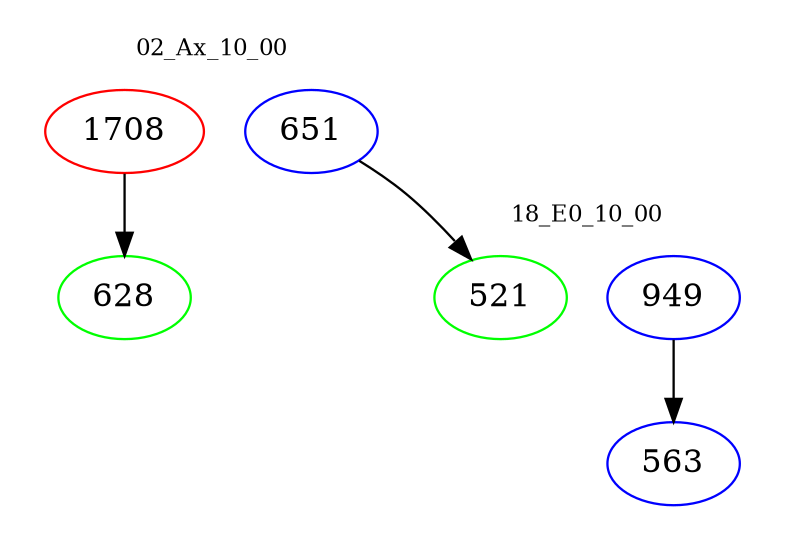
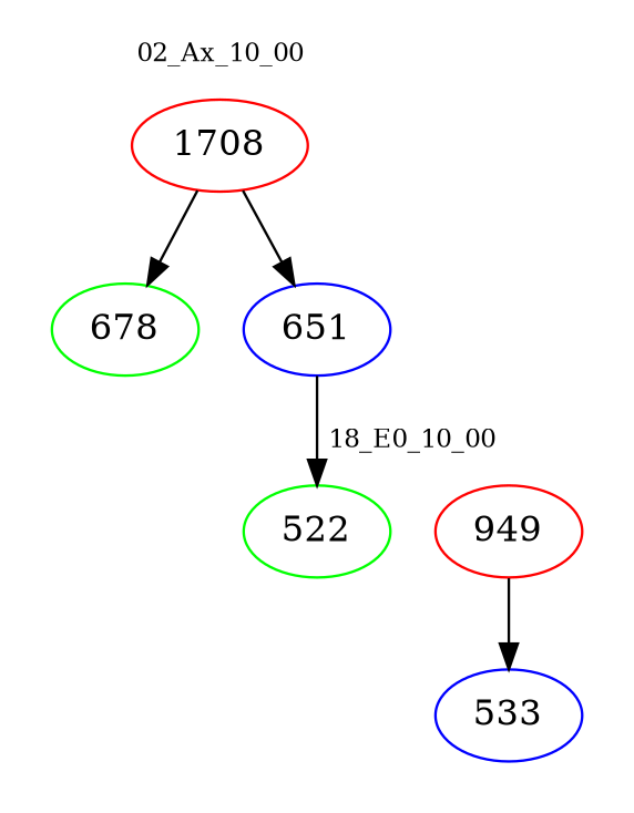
  digraph {
    node [color=red]
    edge [color=black]
    n1 [label=1708]
-   n2 [color=green label=628]
+   n2 [color=green label=678]
    n3 [color=blue label=651]
-   n4 [color=blue label=949]
-   n5 [color=green label=521]
-   n6 [color=blue label=563]
+   n4 [label=949]
+   n5 [color=green label=522]
+   n6 [color=blue label=533]
    subgraph cluster_1 {
      color=white
      fontsize=10
      label="02_Ax_10_00"
      n1
      n2
      n3
    }
    subgraph cluster_2 {
      color=white
      fontsize=10
      label="18_E0_10_00"
      n4
      n5
      n6
    }
    n1 -> n2
+   n1 -> n3
    n3 -> n5
    n4 -> n6
  }
